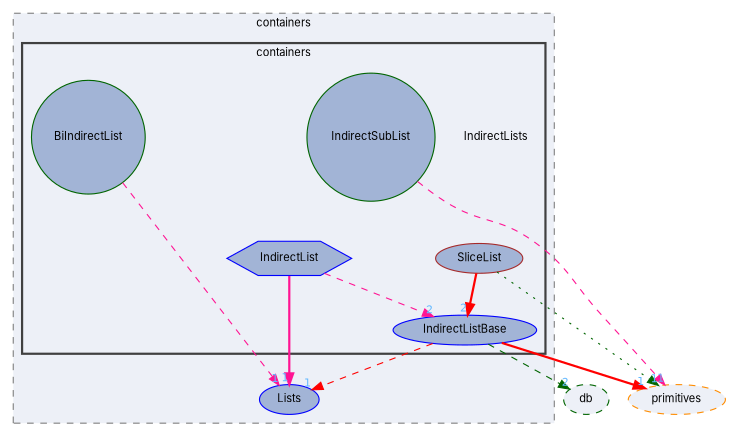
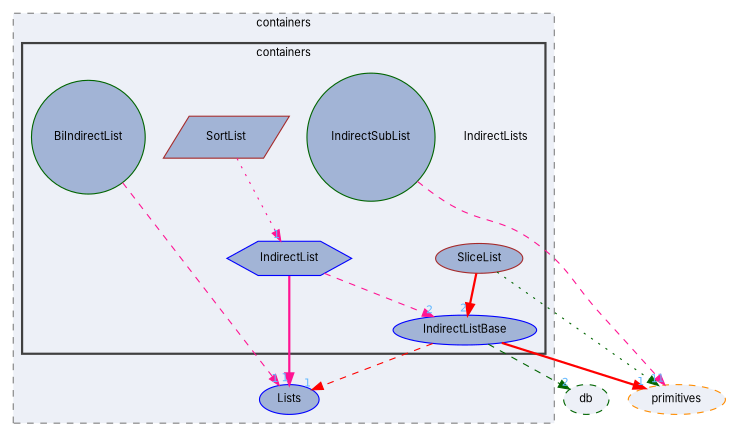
  digraph {
    compound=true
    fontname=Inter
    node [color=darkgreen fontname=Inter fontsize=10 shape=ellipse fillcolor="#a2b4d6" style=filled]
    edge [color=deeppink fontcolor=steelblue1 fontname=Inter fontsize=10 headlabel=1 labeldistance=1.5 labelfontname=Helvetica labelfontsize=10 style=dashed]
    n1 [color=darkorange height=0.2 label=IndirectLists shape=plaintext width=0.4 fillcolor="" style=""]
    n2 [height=0.2 label=BiIndirectList shape=circle width=0.4]
    n3 [color=blue height=0.2 label=IndirectList shape=hexagon width=0.4]
    n4 [color=blue height=0.2 label=IndirectListBase width=0.4]
    n5 [height=0.2 label=IndirectSubList shape=circle width=0.4]
    n6 [color=brown height=0.2 label=SliceList width=0.4]
+   n7 [color=brown height=0.2 label=SortList shape=parallelogram width=0.4]
    n8 [color=blue height=0.2 label=Lists width=0.4]
    n9 [color=darkorange fillcolor="#edf0f7" height=0.2 label=primitives style="filled,dashed" width=0.4]
    n10 [fillcolor="#edf0f7" height=0.2 label=db style="filled,dashed" width=0.4]
    subgraph cluster_1 {
      bgcolor="#edf0f7"
      fontsize=10
      label=containers
      pencolor=grey50
      style="filled,dashed"
      n8
      subgraph cluster_2 {
        bgcolor="#edf0f7"
        fontsize=10
        label=containers
        pencolor=grey25
        style="filled,bold"
        n1
        n2
        n3
        n4
        n5
        n6
+       n7
      }
    }
    n2 -> n8
    n3 -> n4 [headlabel=2]
    n3 -> n8 [style=bold]
    n4 -> n8 [color=red]
    n4 -> n9 [color=red style=bold]
    n4 -> n10 [color=darkgreen headlabel=2]
    n5 -> n9
    n6 -> n4 [color=red headlabel=2 style=bold]
    n6 -> n9 [color=darkgreen style=dotted]
+   n7 -> n3 [style=dotted]
  }
